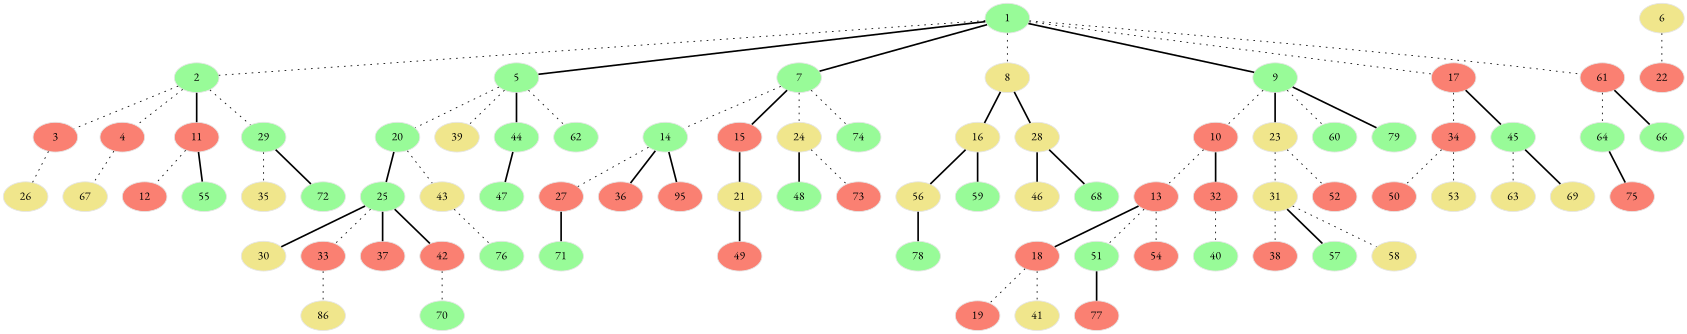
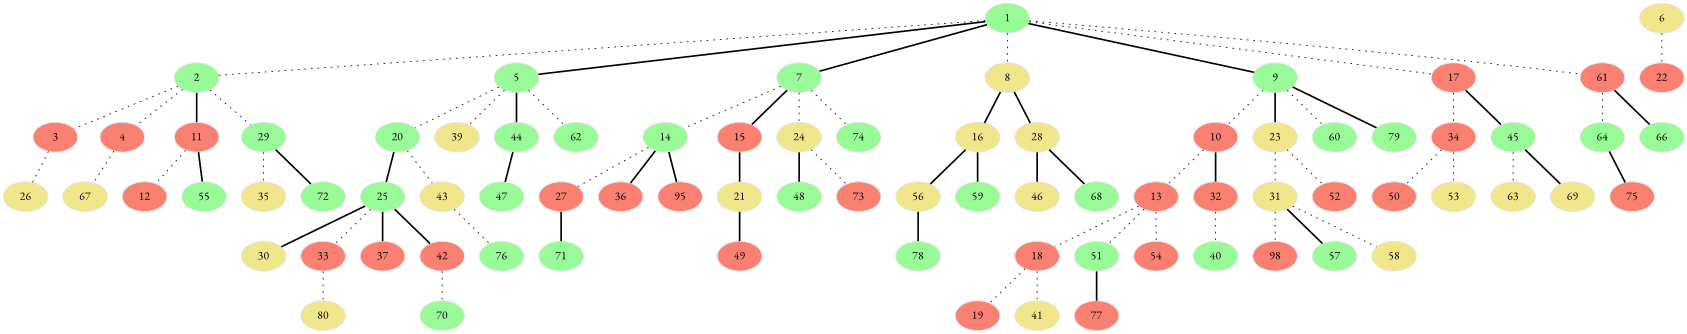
  graph {
    fontname="EB Garamond"
    node [color=gray90 fillcolor=palegreen fontname="EB Garamond" style=filled]
    edge [fontname="EB Garamond" style=dotted]
    1
    2
    5
    7
    8 [fillcolor=khaki]
    9
    17 [fillcolor=salmon]
    61 [fillcolor=salmon]
    3 [fillcolor=salmon]
    4 [fillcolor=salmon]
    11 [fillcolor=salmon]
    29
    20
    39 [fillcolor=khaki]
    44
    62
    14
    15 [fillcolor=salmon]
    24 [fillcolor=khaki]
    74
    16 [fillcolor=khaki]
    28 [fillcolor=khaki]
    10 [fillcolor=salmon]
    23 [fillcolor=khaki]
    60
    79
    34 [fillcolor=salmon]
    45
    64
    66
    26 [fillcolor=khaki]
    67 [fillcolor=khaki]
    12 [fillcolor=salmon]
    55
    35 [fillcolor=khaki]
    72
    6 [fillcolor=khaki]
    22 [fillcolor=salmon]
    25
    43 [fillcolor=khaki]
    47
    27 [fillcolor=salmon]
    36 [fillcolor=salmon]
    n44 [fillcolor=salmon label=95]
    21 [fillcolor=khaki]
    48
    73 [fillcolor=salmon]
    56 [fillcolor=khaki]
    59
    46 [fillcolor=khaki]
    68
    13 [fillcolor=salmon]
    32 [fillcolor=salmon]
    31 [fillcolor=khaki]
    52 [fillcolor=salmon]
    18 [fillcolor=salmon]
    51
    54 [fillcolor=salmon]
    40
    19 [fillcolor=salmon]
    41 [fillcolor=khaki]
    77 [fillcolor=salmon]
    71
    49 [fillcolor=salmon]
    78
    50 [fillcolor=salmon]
    53 [fillcolor=khaki]
    63 [fillcolor=khaki]
    69 [fillcolor=khaki]
    30 [fillcolor=khaki]
    33 [fillcolor=salmon]
    37 [fillcolor=salmon]
    42 [fillcolor=salmon]
    76
-   38 [fillcolor=salmon]
+   38 [fillcolor=salmon label=98]
    57
    58 [fillcolor=khaki]
-   80 [fillcolor=khaki label=86]
+   80 [fillcolor=khaki]
    70
    75 [fillcolor=salmon]
    1 -- 2
    1 -- 5 [style=bold]
    1 -- 7 [style=bold]
    1 -- 8
    1 -- 9 [style=bold]
    1 -- 17
    1 -- 61
    2 -- 3
    2 -- 4
    2 -- 11 [style=bold]
    2 -- 29
    5 -- 20
    5 -- 39
    5 -- 44 [style=bold]
    5 -- 62
    7 -- 14
    7 -- 15 [style=bold]
    7 -- 24
    7 -- 74
    8 -- 16 [style=bold]
    8 -- 28 [style=bold]
    9 -- 10
    9 -- 23 [style=bold]
    9 -- 60
    9 -- 79 [style=bold]
    17 -- 34
    17 -- 45 [style=bold]
    61 -- 64
    61 -- 66 [style=bold]
    3 -- 26
    4 -- 67
    11 -- 12
    11 -- 55 [style=bold]
    29 -- 35
    29 -- 72 [style=bold]
    20 -- 25 [style=bold]
    20 -- 43
    44 -- 47 [style=bold]
    14 -- 27
    14 -- 36 [style=bold]
    14 -- n44 [style=bold]
    15 -- 21 [style=bold]
    24 -- 48 [style=bold]
    24 -- 73
    16 -- 56 [style=bold]
    16 -- 59 [style=bold]
    28 -- 46 [style=bold]
    28 -- 68 [style=bold]
    10 -- 13
    10 -- 32 [style=bold]
    23 -- 31
    23 -- 52
    34 -- 50
    34 -- 53
    45 -- 63
    45 -- 69 [style=bold]
    64 -- 75 [style=bold]
    6 -- 22
    25 -- 30 [style=bold]
    25 -- 33
    25 -- 37 [style=bold]
    25 -- 42 [style=bold]
    43 -- 76
    27 -- 71 [style=bold]
    21 -- 49 [style=bold]
    56 -- 78 [style=bold]
-   13 -- 18 [style=bold]
+   13 -- 18
    13 -- 51
    13 -- 54
    32 -- 40
    31 -- 38
    31 -- 57 [style=bold]
    31 -- 58
    18 -- 19
    18 -- 41
    51 -- 77 [style=bold]
    33 -- 80
    42 -- 70
  }
